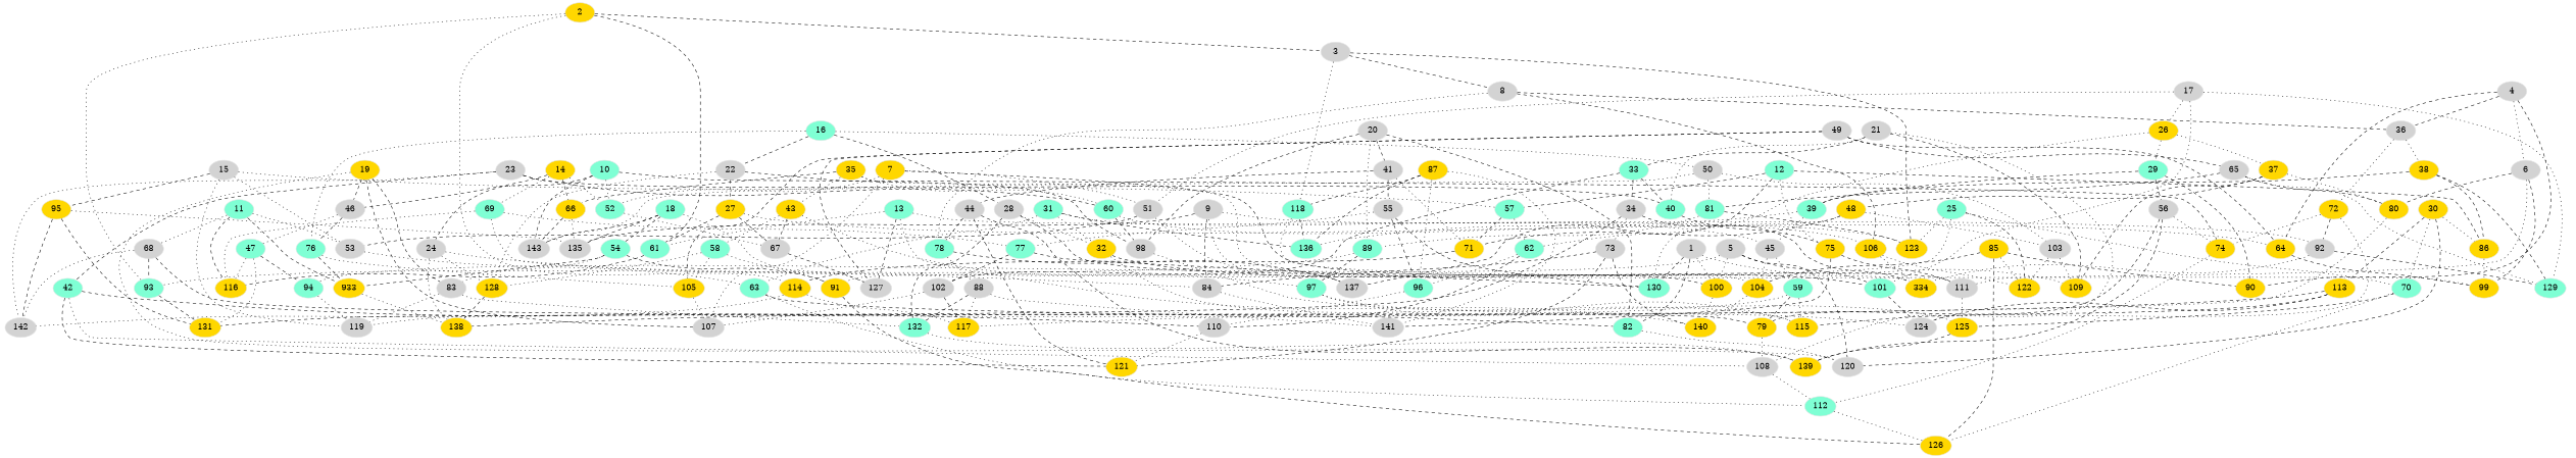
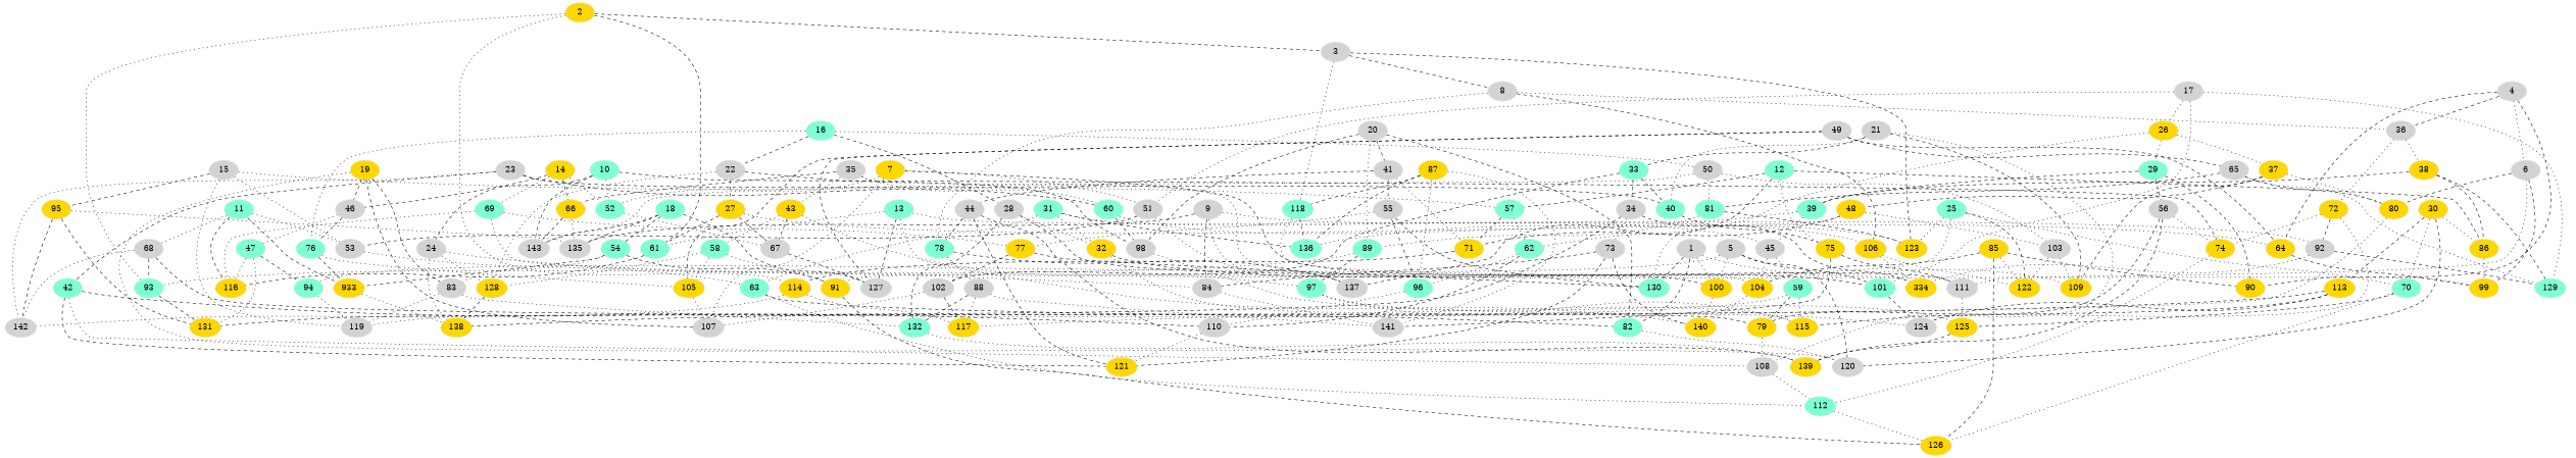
  graph {
    node [color=gray90 fillcolor=lightgrey style=filled]
    edge [style=dotted]
    82 [fillcolor=aquamarine]
    1
    100 [fillcolor=gold]
    109 [fillcolor=gold]
    130 [fillcolor=aquamarine]
    120
    140 [fillcolor=gold]
    2 [fillcolor=gold]
    3
    61 [fillcolor=aquamarine]
    93 [fillcolor=aquamarine]
    114 [fillcolor=gold]
    8
    118 [fillcolor=aquamarine]
    123 [fillcolor=gold]
    116 [fillcolor=gold]
    131 [fillcolor=gold]
    142
    117 [fillcolor=gold]
    36
    78 [fillcolor=aquamarine]
    106 [fillcolor=gold]
    136 [fillcolor=aquamarine]
    n24 [fillcolor=gold label=334]
    4
    6
    64 [fillcolor=gold]
    90 [fillcolor=gold]
    80 [fillcolor=gold]
    99 [fillcolor=gold]
    111
    38 [fillcolor=gold]
    72 [fillcolor=gold]
    5
    94 [fillcolor=aquamarine]
    101 [fillcolor=aquamarine]
    119
    124
    125 [fillcolor=gold]
    7 [fillcolor=gold]
    51
    52 [fillcolor=aquamarine]
    107
    137
    53
    67
    88
    122 [fillcolor=gold]
    9
    84
    135
    141
    10 [fillcolor=aquamarine]
    24
    74 [fillcolor=gold]
    143
    128 [fillcolor=gold]
    138 [fillcolor=gold]
    112 [fillcolor=aquamarine]
    11 [fillcolor=aquamarine]
    68
    n62 [fillcolor=gold label=933]
    63 [fillcolor=aquamarine]
    79 [fillcolor=gold]
    12 [fillcolor=aquamarine]
    57 [fillcolor=aquamarine]
    75 [fillcolor=gold]
    86 [fillcolor=gold]
    62 [fillcolor=aquamarine]
    71 [fillcolor=gold]
    13 [fillcolor=aquamarine]
    92
    127
    129 [fillcolor=aquamarine]
    14 [fillcolor=gold]
    46
    66 [fillcolor=gold]
    69 [fillcolor=aquamarine]
    76 [fillcolor=aquamarine]
    47 [fillcolor=aquamarine]
-   77 [fillcolor=aquamarine]
+   77 [fillcolor=gold]
    15
    95 [fillcolor=gold]
    16 [fillcolor=aquamarine]
    22
    28
    50
    98
    27 [fillcolor=gold]
    32 [fillcolor=gold]
    132 [fillcolor=aquamarine]
    103
    81 [fillcolor=aquamarine]
    105 [fillcolor=gold]
    17
    26 [fillcolor=gold]
    29 [fillcolor=aquamarine]
    37 [fillcolor=gold]
    18 [fillcolor=aquamarine]
    54 [fillcolor=aquamarine]
    83
    91 [fillcolor=gold]
    19 [fillcolor=gold]
    20
    41
    89 [fillcolor=aquamarine]
    44
    55
    97 [fillcolor=aquamarine]
    21
    33 [fillcolor=aquamarine]
    40 [fillcolor=aquamarine]
    108
    34
    102
    23
    42 [fillcolor=aquamarine]
    60 [fillcolor=aquamarine]
    110
    121 [fillcolor=gold]
    25 [fillcolor=aquamarine]
    70 [fillcolor=aquamarine]
    126 [fillcolor=gold]
    39 [fillcolor=aquamarine]
    56
    48 [fillcolor=gold]
    96 [fillcolor=aquamarine]
    115 [fillcolor=gold]
    139 [fillcolor=gold]
    45
    30 [fillcolor=gold]
    113 [fillcolor=gold]
    31 [fillcolor=aquamarine]
    104 [fillcolor=gold]
    59 [fillcolor=aquamarine]
    73
-   35 [fillcolor=gold]
+   35
    43 [fillcolor=gold]
    58 [fillcolor=aquamarine]
    49
    65
    85 [fillcolor=gold]
    87 [fillcolor=gold]
    82 -- 120
    1 -- 82 [style=dashed]
    1 -- 100
    1 -- 109
    1 -- 130 [style=dashed]
    100 -- 140
    2 -- 3 [style=dashed]
    2 -- 61 [style=dashed]
    2 -- 93
    2 -- 114
    3 -- 8 [style=dashed]
    3 -- 118
    3 -- 123 [style=dashed]
    61 -- 116 [style=dashed]
    93 -- 131 [style=dashed]
    114 -- 142
    114 -- 117
-   8 -- 36 [style=dashed]
+   8 -- 36
    8 -- 78
    8 -- 106 [style=dashed]
    118 -- 136 [style=dashed]
    118 -- n24
    36 -- 38
    36 -- 72
    78 -- 137 [style=dashed]
    78 -- 88
    106 -- n24
    106 -- 122
    4 -- 36 [style=dashed]
    4 -- 6
    4 -- 64 [style=dashed]
    4 -- 90 [style=dashed]
    6 -- 80 [style=dashed]
    6 -- 99 [style=dashed]
    6 -- 111
    64 -- 99 [style=dashed]
    80 -- 117
    111 -- 125
    38 -- 86 [style=dashed]
    38 -- 129 [style=dashed]
    38 -- 39 [style=dashed]
    72 -- 124
    72 -- 74
    72 -- 92 [style=dashed]
    5 -- 100
    5 -- 120 [style=dashed]
    5 -- 94
    5 -- 101 [style=dashed]
    94 -- 119
    101 -- 124 [style=dashed]
    125 -- 139 [style=dashed]
    7 -- 111 [style=dashed]
    7 -- 51
    7 -- 52
    7 -- 107
    51 -- 137
    51 -- 53 [style=dashed]
    52 -- 67
    53 -- 63
    67 -- 127 [style=dashed]
    88 -- 117
    88 -- 141
    88 -- 132 [style=dashed]
    9 -- 106
    9 -- 137
    9 -- 84 [style=dashed]
    9 -- 135 [style=dashed]
    84 -- 141
    10 -- 52
    10 -- 24 [style=dashed]
    10 -- 74 [style=dashed]
    10 -- 143 [style=dashed]
    24 -- 84
    24 -- 128
    24 -- 138
    74 -- 112
    128 -- 138 [style=dashed]
    112 -- 126
    11 -- 116 [style=dashed]
    11 -- 53
    11 -- 68
    11 -- n62 [style=dashed]
    68 -- 93 [style=dashed]
    68 -- 142
    68 -- 79 [style=dashed]
    n62 -- 138
    63 -- 82 [style=dashed]
    63 -- 112
    79 -- 108
    12 -- 137 [style=dashed]
    12 -- 57 [style=dashed]
    12 -- 75
    12 -- 86 [style=dashed]
    57 -- 62
    57 -- 71 [style=dashed]
    75 -- 111 [style=dashed]
    75 -- 141 [style=dashed]
    86 -- 99
    62 -- 110 [style=dashed]
    62 -- 96
    71 -- 114 [style=dashed]
    13 -- 140
    13 -- 61
    13 -- 92
    13 -- 127 [style=dashed]
    92 -- n24
    92 -- 129 [style=dashed]
    14 -- 52
    14 -- 46 [style=dashed]
    14 -- 66 [style=dashed]
    14 -- 69
    46 -- 76 [style=dashed]
    46 -- 47
    66 -- 135
    66 -- 143 [style=dashed]
    69 -- 116
    69 -- 99
    69 -- 77
    76 -- n62 [style=dashed]
    76 -- 105
    47 -- 116
    47 -- 131
    47 -- 94 [style=dashed]
    77 -- 130 [style=dashed]
    77 -- 102 [style=dashed]
    15 -- 119
    15 -- 53
    15 -- 57
    15 -- 95 [style=dashed]
    95 -- 131 [style=dashed]
    95 -- 142 [style=dashed]
    95 -- 135
    16 -- 76
    16 -- 22 [style=dashed]
    16 -- 28 [style=dashed]
    16 -- 50
    22 -- 128
    22 -- 98 [style=dashed]
    22 -- 27 [style=dashed]
    28 -- 100 [style=dashed]
    28 -- 32
    28 -- 132 [style=dashed]
    50 -- 143
    50 -- 103
    50 -- 81
    98 -- 124
    27 -- 61 [style=dashed]
    27 -- 64
    27 -- 67 [style=dashed]
    32 -- 101 [style=dashed]
    32 -- 115
    132 -- 139
    103 -- 109
    103 -- 122
    81 -- 123 [style=dashed]
    81 -- 89
    105 -- 107
    17 -- 101
    17 -- 51
    17 -- 129
    17 -- 26
    26 -- 62
    26 -- 29
    26 -- 37
    29 -- 90 [style=dashed]
    29 -- 39 [style=dashed]
    29 -- 56 [style=dashed]
    37 -- 109 [style=dashed]
    37 -- 80
    37 -- 48 [style=dashed]
    18 -- 135 [style=dashed]
    18 -- 143 [style=dashed]
-   18 -- 127
+   18 -- 127 [style=dashed]
    18 -- 54 [style=dashed]
    54 -- n62 [style=dashed]
    54 -- 83
    54 -- 91 [style=dashed]
    83 -- 119
    83 -- 132
    91 -- 126 [style=dashed]
    19 -- 120
    19 -- 107 [style=dashed]
    19 -- 46 [style=dashed]
    19 -- 83 [style=dashed]
    20 -- 82 [style=dashed]
    20 -- 98 [style=dashed]
    20 -- 41 [style=dashed]
    20 -- 89
    41 -- 71
    41 -- 44 [style=dashed]
    41 -- 55 [style=dashed]
    89 -- 93
    89 -- 97 [style=dashed]
    44 -- 78 [style=dashed]
    44 -- 121 [style=dashed]
    44 -- 139 [style=dashed]
    55 -- 130 [style=dashed]
    55 -- 77
    55 -- 96 [style=dashed]
    97 -- 125
    97 -- 115
    21 -- 109 [style=dashed]
    21 -- 33 [style=dashed]
    21 -- 40
    21 -- 108
    33 -- 40 [style=dashed]
    33 -- 34 [style=dashed]
    33 -- 102 [style=dashed]
    40 -- 75 [style=dashed]
    108 -- 112
    34 -- 131 [style=dashed]
    34 -- n24 [style=dashed]
    34 -- 73
    102 -- 117 [style=dashed]
    102 -- 107
    23 -- 142
    23 -- 40 [style=dashed]
    23 -- 42 [style=dashed]
    23 -- 60 [style=dashed]
    42 -- 108
    42 -- 110 [style=dashed]
    42 -- 121 [style=dashed]
    60 -- 123
    60 -- 98 [style=dashed]
    110 -- 121
    25 -- 123
    25 -- 122 [style=dashed]
    25 -- 91
    25 -- 70
    70 -- 125 [style=dashed]
    70 -- 126
    39 -- 136
    39 -- 45
    56 -- 74
    56 -- 79 [style=dashed]
    56 -- 139 [style=dashed]
    48 -- 130
    48 -- 71 [style=dashed]
    48 -- 103
    96 -- 110
    45 -- 104
    45 -- 59
    30 -- 120 [style=dashed]
    30 -- 86
    30 -- 70
    30 -- 113 [style=dashed]
    113 -- 124 [style=dashed]
    113 -- 138 [style=dashed]
    113 -- 115 [style=dashed]
    31 -- 136 [style=dashed]
    31 -- 63
    31 -- 32
    31 -- 45
    104 -- 140
    59 -- 119
    59 -- 79 [style=dashed]
    59 -- 115
    73 -- 140 [style=dashed]
    73 -- 84 [style=dashed]
    73 -- 121 [style=dashed]
    35 -- 66 [style=dashed]
    35 -- 60
    35 -- 104
    35 -- 43
    43 -- 67 [style=dashed]
    43 -- 97
    43 -- 58
    58 -- 128
    58 -- 105
    58 -- 91
    49 -- 64 [style=dashed]
    49 -- 127 [style=dashed]
    49 -- 105 [style=dashed]
    49 -- 65 [style=dashed]
    65 -- 80 [style=dashed]
    65 -- 129
    65 -- 81 [style=dashed]
    85 -- 90 [style=dashed]
    85 -- 122
    85 -- 126 [style=dashed]
    85 -- 104 [style=dashed]
    87 -- 118 [style=dashed]
    87 -- 136 [style=dashed]
    87 -- 141
    87 -- 96
  }
